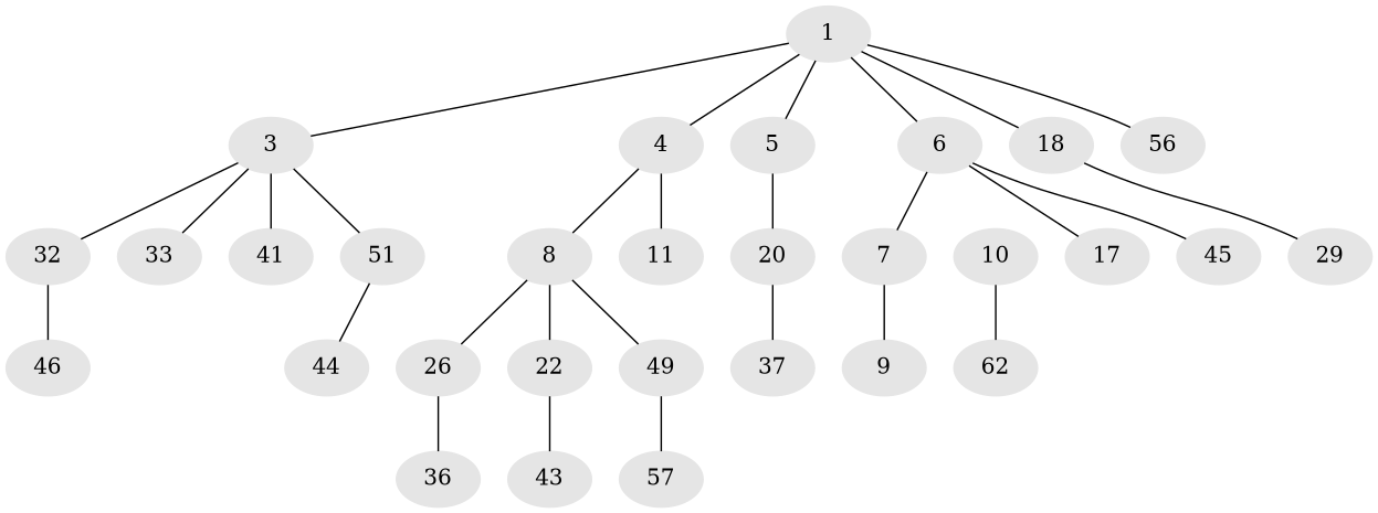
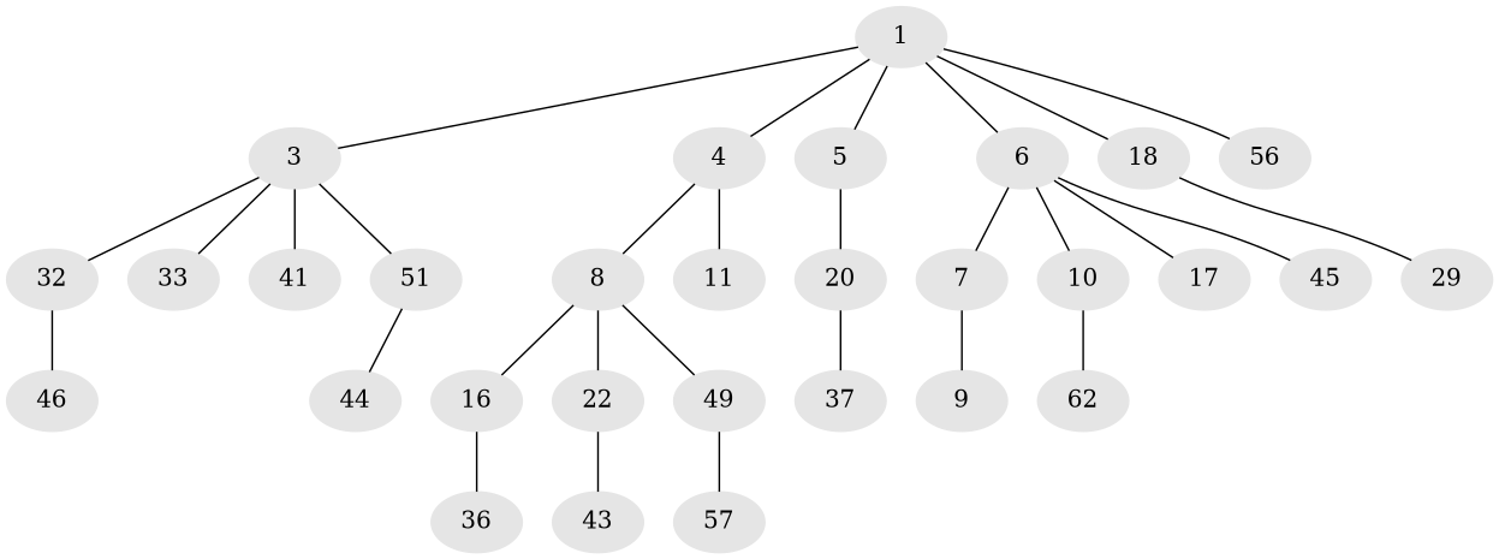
  graph {
    node [color=gray90 style=filled]
    1 [super="+2+19"]
    3 [super="+60+28+14"]
    4
    5 [super="+13"]
    6
    18 [super="+23"]
    56
    32
    33 [super="+47"]
    41
    51
    8
    11 [super="+15"]
    20 [super="+27"]
    7 [super="+12"]
    10 [super="+26+21"]
    17
    45
    29 [super="+58"]
    46 [super="+64"]
    44 [super="+54"]
-   16 [super="+25+24+48+59" label=26]
+   16 [super="+25+24+48+59"]
    22 [super="+34+30"]
    49
    37
    9
    62
    36
    43 [super="+63"]
    n30 [label=57 super="+57"]
    1 -- 3
    1 -- 4
    1 -- 5
    1 -- 6
    1 -- 18
    1 -- 56
    3 -- 32
    3 -- 33
    3 -- 41
    3 -- 51
    4 -- 8
    4 -- 11
    5 -- 20
    6 -- 7
+   6 -- 10
    6 -- 17
    6 -- 45
    18 -- 29
    32 -- 46
    51 -- 44
    8 -- 16
    8 -- 22
    8 -- 49
    20 -- 37
    7 -- 9
    10 -- 62
    16 -- 36
    22 -- 43
    49 -- n30
  }
